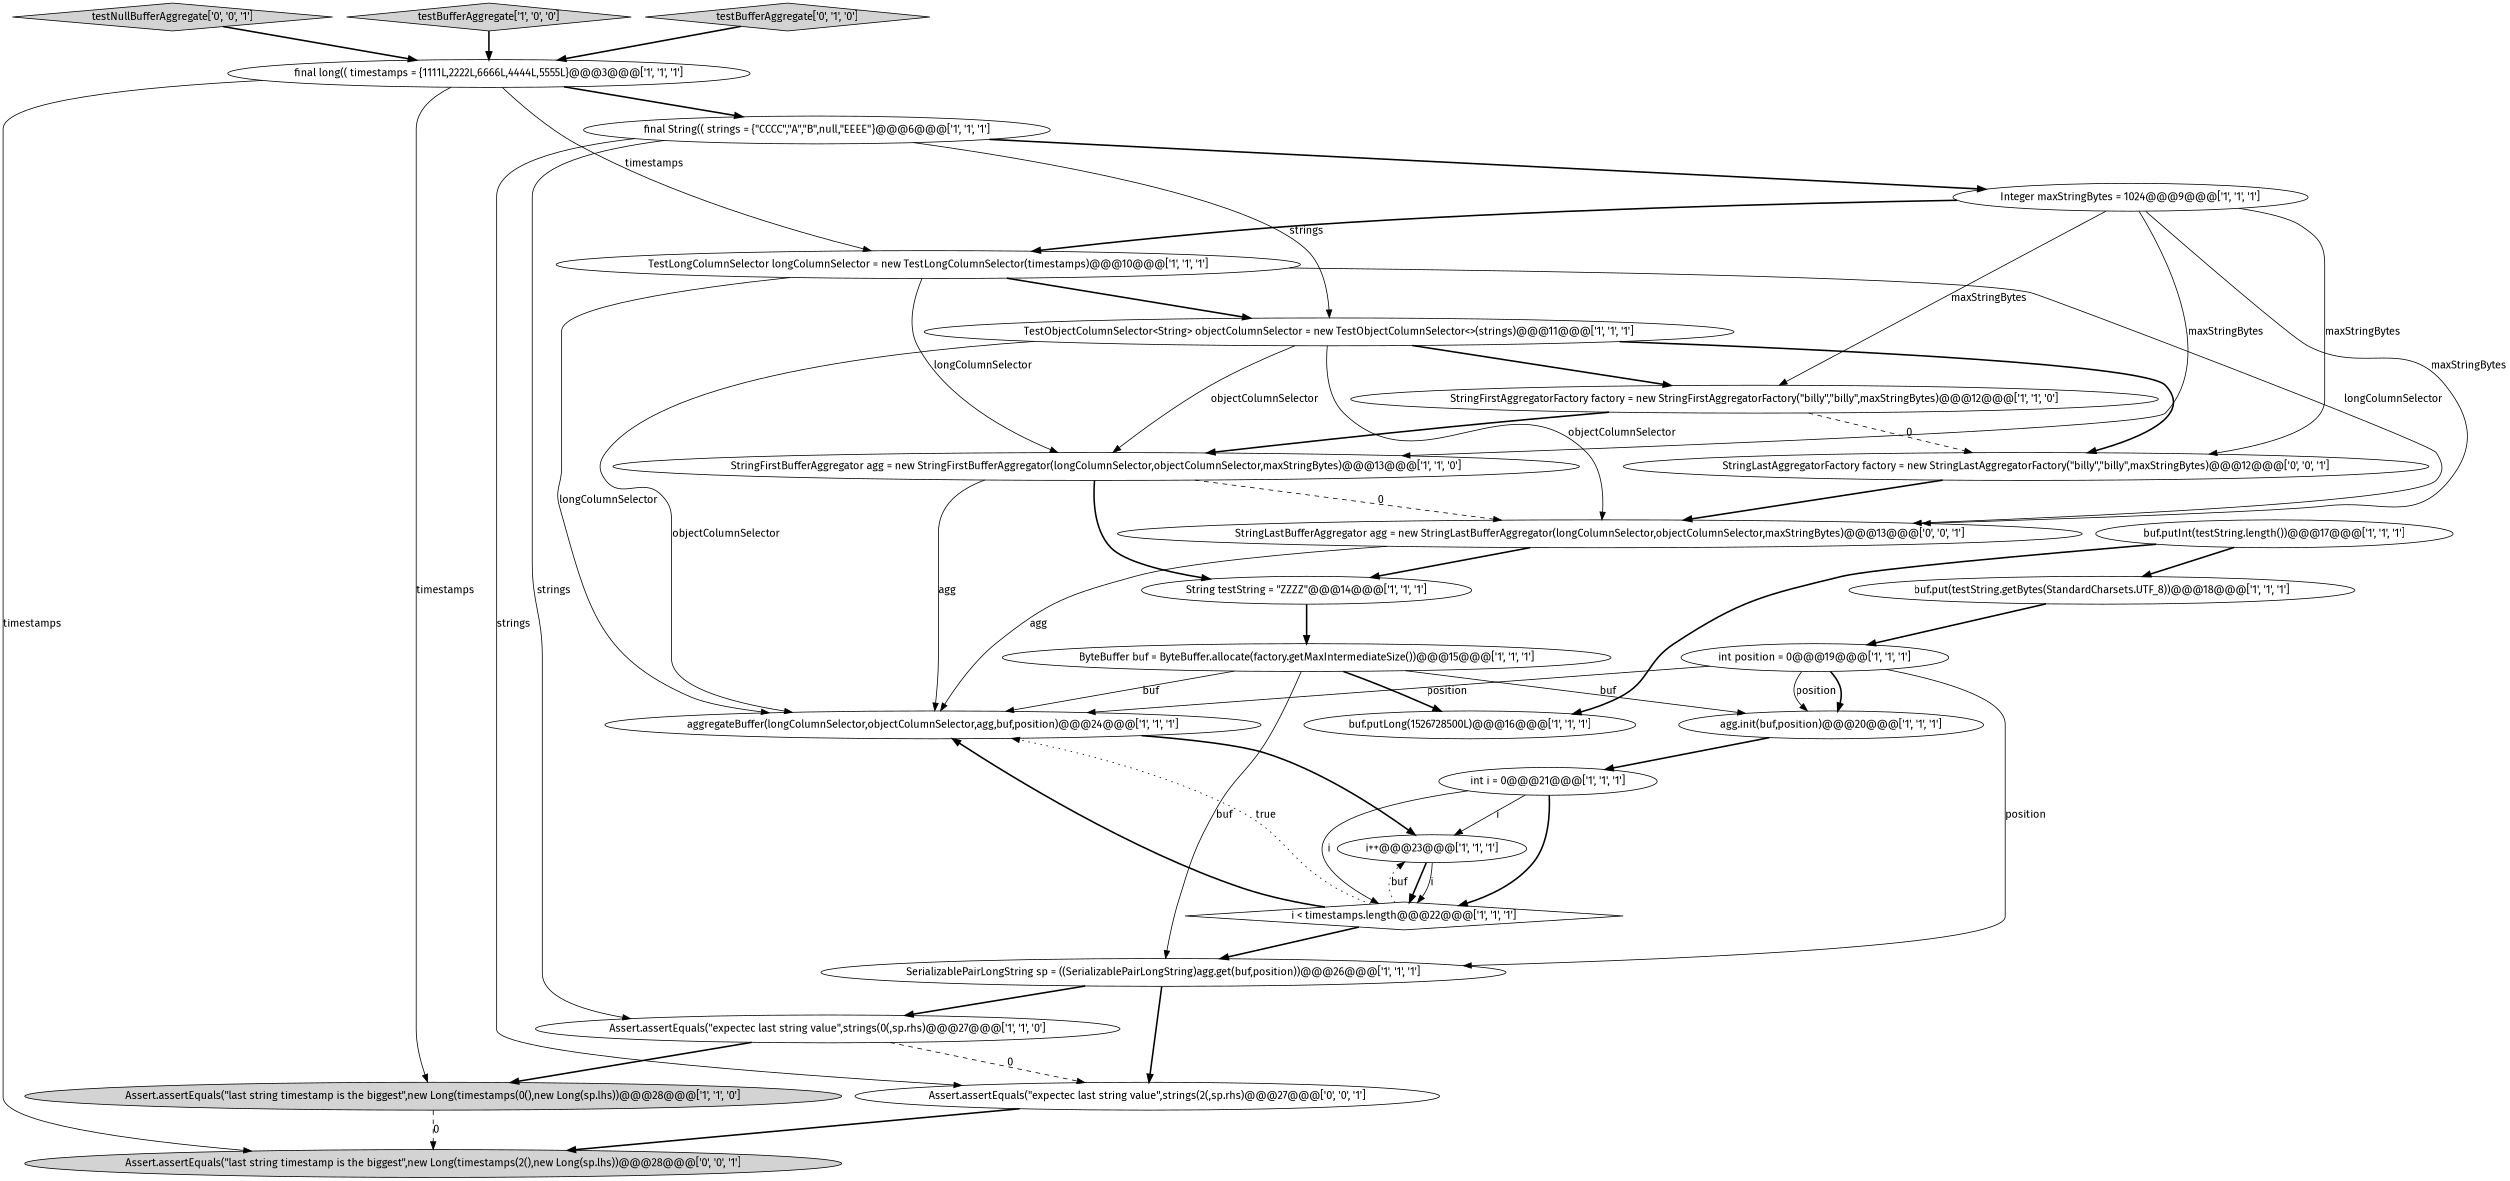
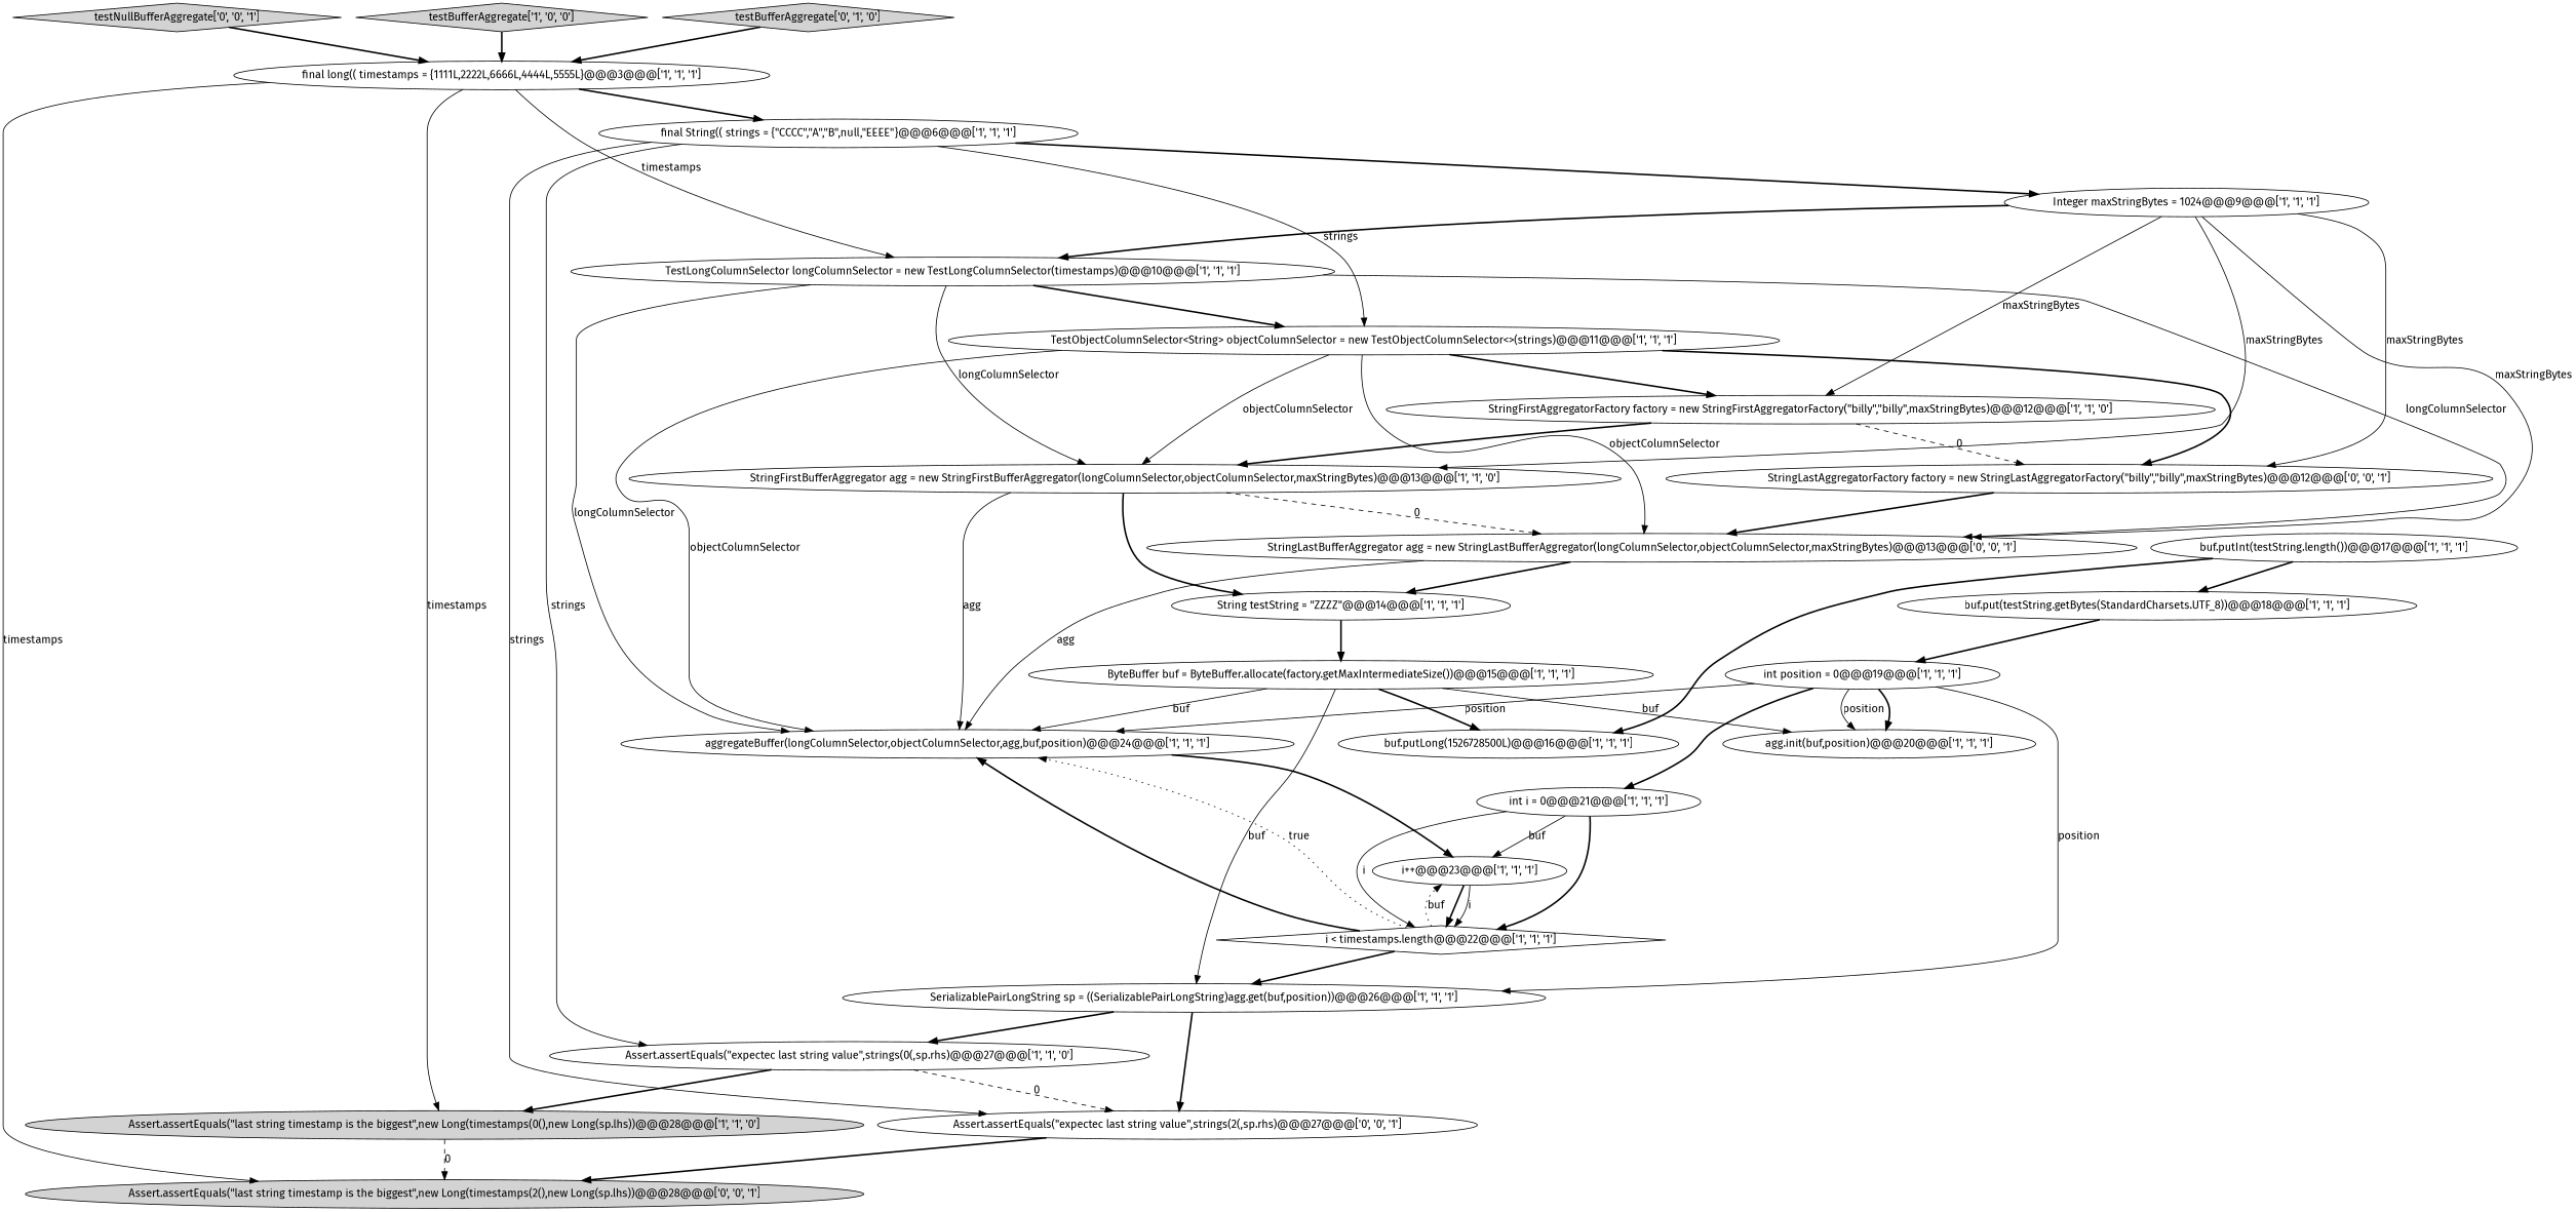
  digraph {
    fontname="Fira Sans"
    node [fillcolor=white fontname="Fira Sans" shape=ellipse style=filled]
    edge [fontname="Fira Sans" style=bold]
    n1 [label="StringFirstAggregatorFactory factory = new StringFirstAggregatorFactory(\"billy\",\"billy\",maxStringBytes)@@@12@@@['1', '1', '0']"]
    n2 [label="StringLastAggregatorFactory factory = new StringLastAggregatorFactory(\"billy\",\"billy\",maxStringBytes)@@@12@@@['0', '0', '1']"]
    n3 [label="StringFirstBufferAggregator agg = new StringFirstBufferAggregator(longColumnSelector,objectColumnSelector,maxStringBytes)@@@13@@@['1', '1', '0']"]
    n4 [label="StringLastBufferAggregator agg = new StringLastBufferAggregator(longColumnSelector,objectColumnSelector,maxStringBytes)@@@13@@@['0', '0', '1']"]
    n5 [label="aggregateBuffer(longColumnSelector,objectColumnSelector,agg,buf,position)@@@24@@@['1', '1', '1']"]
    n6 [label="String testString = \"ZZZZ\"@@@14@@@['1', '1', '1']"]
    n7 [label="agg.init(buf,position)@@@20@@@['1', '1', '1']"]
    n8 [label="int i = 0@@@21@@@['1', '1', '1']"]
    n9 [label="i < timestamps.length@@@22@@@['1', '1', '1']" shape=diamond]
    n10 [label="i++@@@23@@@['1', '1', '1']"]
    n11 [fillcolor=lightgray label="testNullBufferAggregate['0', '0', '1']" shape=diamond]
    n12 [label="final long(( timestamps = {1111L,2222L,6666L,4444L,5555L}@@@3@@@['1', '1', '1']"]
    n13 [fillcolor=lightgray label="Assert.assertEquals(\"last string timestamp is the biggest\",new Long(timestamps(2(),new Long(sp.lhs))@@@28@@@['0', '0', '1']"]
    n14 [fillcolor=lightgray label="Assert.assertEquals(\"last string timestamp is the biggest\",new Long(timestamps(0(),new Long(sp.lhs))@@@28@@@['1', '1', '0']"]
    n15 [label="TestLongColumnSelector longColumnSelector = new TestLongColumnSelector(timestamps)@@@10@@@['1', '1', '1']"]
    n16 [label="final String(( strings = {\"CCCC\",\"A\",\"B\",null,\"EEEE\"}@@@6@@@['1', '1', '1']"]
    n17 [fillcolor=lightgray label="testBufferAggregate['1', '0', '0']" shape=diamond]
    n18 [label="TestObjectColumnSelector<String> objectColumnSelector = new TestObjectColumnSelector<>(strings)@@@11@@@['1', '1', '1']"]
    n19 [label="Assert.assertEquals(\"expectec last string value\",strings(2(,sp.rhs)@@@27@@@['0', '0', '1']"]
    n20 [label="Integer maxStringBytes = 1024@@@9@@@['1', '1', '1']"]
    n21 [label="Assert.assertEquals(\"expectec last string value\",strings(0(,sp.rhs)@@@27@@@['1', '1', '0']"]
    n22 [label="SerializablePairLongString sp = ((SerializablePairLongString)agg.get(buf,position))@@@26@@@['1', '1', '1']"]
    n23 [label="buf.putInt(testString.length())@@@17@@@['1', '1', '1']"]
    n24 [label="buf.put(testString.getBytes(StandardCharsets.UTF_8))@@@18@@@['1', '1', '1']"]
    n25 [label="buf.putLong(1526728500L)@@@16@@@['1', '1', '1']"]
    n26 [label="int position = 0@@@19@@@['1', '1', '1']"]
    n27 [label="ByteBuffer buf = ByteBuffer.allocate(factory.getMaxIntermediateSize())@@@15@@@['1', '1', '1']"]
    n28 [fillcolor=lightgray label="testBufferAggregate['0', '1', '0']" shape=diamond]
    n1 -> n2 [label=0 style=dashed]
    n1 -> n3
    n2 -> n4
    n3 -> n4 [label=0 style=dashed]
    n3 -> n5 [label=agg style=solid]
    n3 -> n6
    n4 -> n5 [label=agg style=solid]
    n4 -> n6
    n5 -> n10
    n6 -> n27
-   n7 -> n8
+   n26 -> n8
    n8 -> n9
    n8 -> n9 [label=i style=solid]
-   n8 -> n10 [label=i style=solid]
+   n8 -> n10 [label=buf style=solid]
    n9 -> n5
    n9 -> n5 [label=true style=dotted]
    n9 -> n10 [label=buf style=dotted]
    n9 -> n22
    n10 -> n9 [label=i style=solid]
    n10 -> n9
    n11 -> n12
    n12 -> n13 [label=timestamps style=solid]
    n12 -> n14 [label=timestamps style=solid]
    n12 -> n15 [label=timestamps style=solid]
    n12 -> n16
    n14 -> n13 [label=0 style=dashed]
    n15 -> n3 [label=longColumnSelector style=solid]
    n15 -> n4 [label=longColumnSelector style=solid]
    n15 -> n5 [label=longColumnSelector style=solid]
    n15 -> n18
    n16 -> n18 [label=strings style=solid]
    n16 -> n19 [label=strings style=solid]
    n16 -> n20
    n16 -> n21 [label=strings style=solid]
    n17 -> n12
    n18 -> n1
    n18 -> n2
    n18 -> n3 [label=objectColumnSelector style=solid]
    n18 -> n4 [label=objectColumnSelector style=solid]
    n18 -> n5 [label=objectColumnSelector style=solid]
    n19 -> n13
    n20 -> n1 [label=maxStringBytes style=solid]
    n20 -> n2 [label=maxStringBytes style=solid]
    n20 -> n3 [label=maxStringBytes style=solid]
    n20 -> n4 [label=maxStringBytes style=solid]
    n20 -> n15
    n21 -> n14
    n21 -> n19 [label=0 style=dashed]
    n22 -> n19
    n22 -> n21
    n23 -> n24
    n23 -> n25
    n24 -> n26
    n26 -> n5 [label=position style=solid]
    n26 -> n7
    n26 -> n7 [label=position style=solid]
    n26 -> n22 [label=position style=solid]
    n27 -> n5 [label=buf style=solid]
    n27 -> n7 [label=buf style=solid]
    n27 -> n22 [label=buf style=solid]
    n27 -> n25
    n28 -> n12
  }
